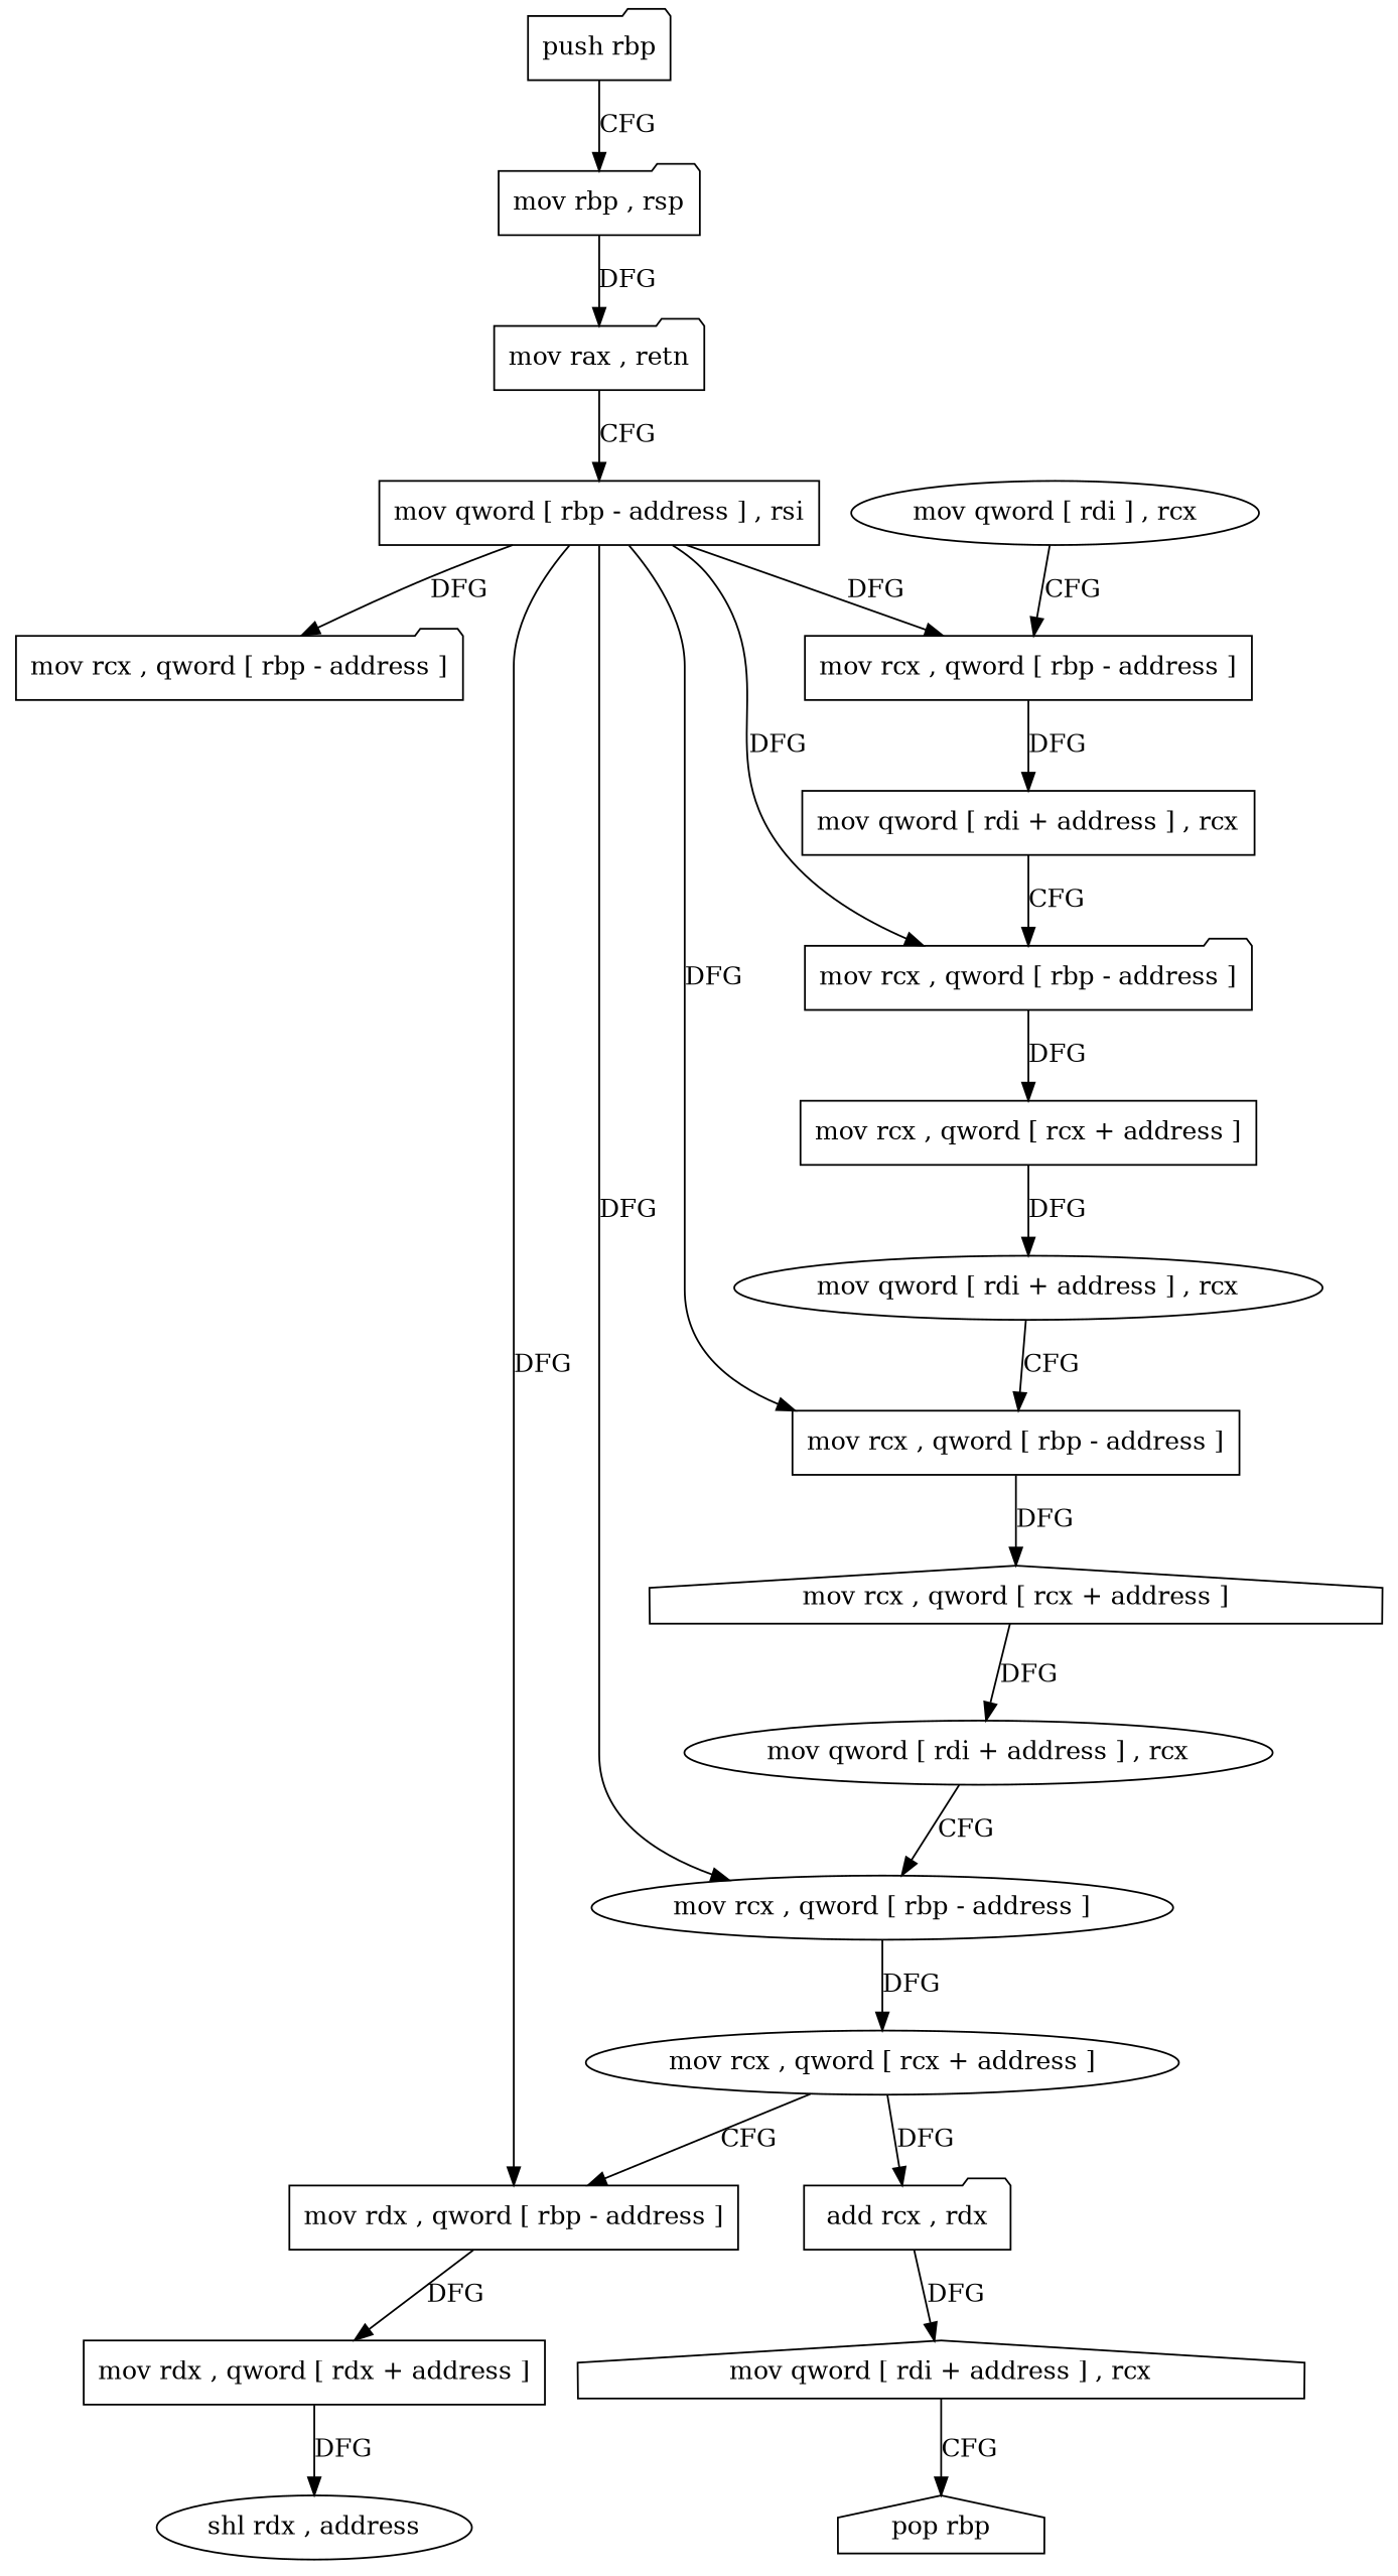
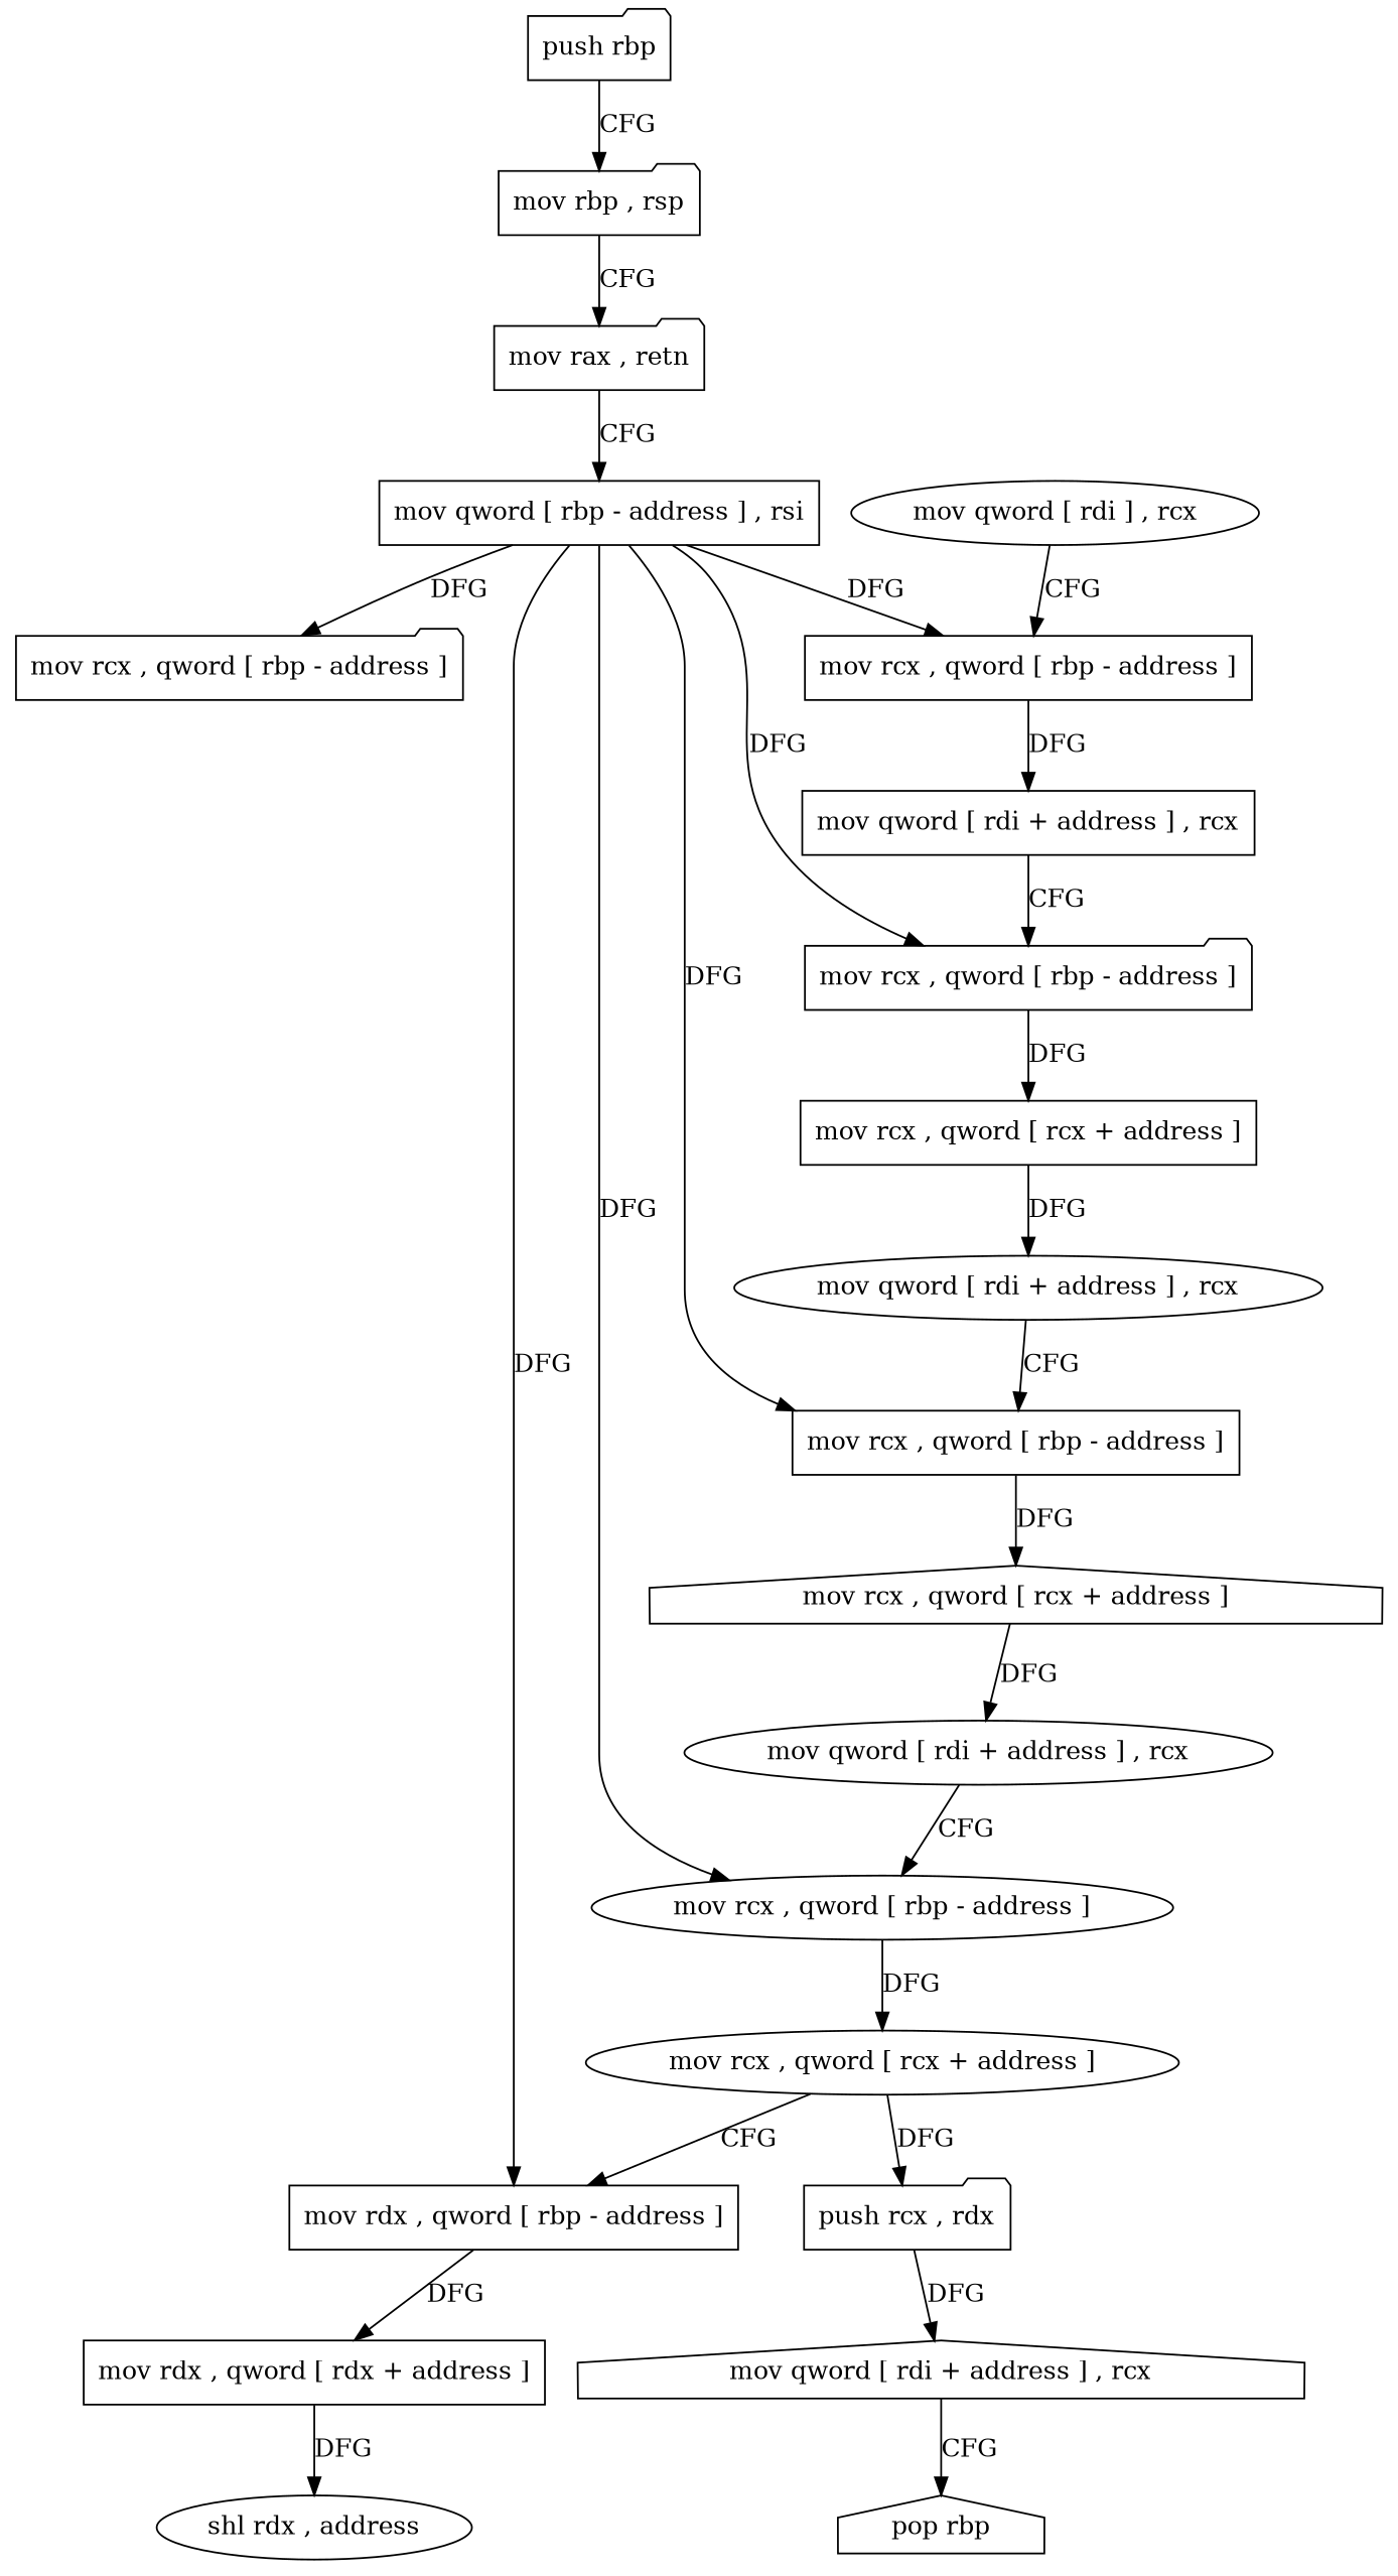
  digraph {
    node [shape=box]
    n1 [label="push rbp" shape=folder]
    n2 [label="mov rbp , rsp" shape=folder]
    n3 [label="mov rax , retn" shape=folder]
    n4 [label="mov qword [ rbp - address ] , rsi"]
    n5 [label="mov rcx , qword [ rbp - address ]" shape=folder]
    n6 [label="mov rcx , qword [ rbp - address ]"]
    n7 [label="mov rcx , qword [ rbp - address ]" shape=folder]
    n8 [label="mov rcx , qword [ rbp - address ]"]
    n9 [label="mov rcx , qword [ rbp - address ]" shape=ellipse]
    n10 [label="mov rdx , qword [ rbp - address ]"]
    n11 [label="mov qword [ rdi + address ] , rcx"]
    n12 [label="mov rcx , qword [ rcx + address ]"]
    n13 [label="mov rcx , qword [ rcx + address ]" shape=house]
    n14 [label="mov rcx , qword [ rcx + address ]" shape=ellipse]
    n15 [label="mov rdx , qword [ rdx + address ]"]
    n16 [label="mov qword [ rdi ] , rcx" shape=ellipse]
    n17 [label="mov qword [ rdi + address ] , rcx" shape=ellipse]
    n18 [label="mov qword [ rdi + address ] , rcx" shape=ellipse]
-   n19 [label="add rcx , rdx" shape=folder]
+   n19 [label="push rcx , rdx" shape=folder]
    n20 [label="mov qword [ rdi + address ] , rcx" shape=house]
    n21 [label="shl rdx , address" shape=ellipse]
    n22 [label="pop rbp" shape=house]
    n1 -> n2 [label=CFG]
-   n2 -> n3 [label=DFG]
+   n2 -> n3 [label=CFG]
    n3 -> n4 [label=CFG]
    n4 -> n5 [label=DFG]
    n4 -> n6 [label=DFG]
    n4 -> n7 [label=DFG]
    n4 -> n8 [label=DFG]
    n4 -> n9 [label=DFG]
    n4 -> n10 [label=DFG]
    n6 -> n11 [label=DFG]
    n7 -> n12 [label=DFG]
    n8 -> n13 [label=DFG]
    n9 -> n14 [label=DFG]
    n10 -> n15 [label=DFG]
    n11 -> n7 [label=CFG]
    n12 -> n17 [label=DFG]
    n13 -> n18 [label=DFG]
    n14 -> n10 [label=CFG]
    n14 -> n19 [label=DFG]
    n15 -> n21 [label=DFG]
    n16 -> n6 [label=CFG]
    n17 -> n8 [label=CFG]
    n18 -> n9 [label=CFG]
    n19 -> n20 [label=DFG]
    n20 -> n22 [label=CFG]
  }
